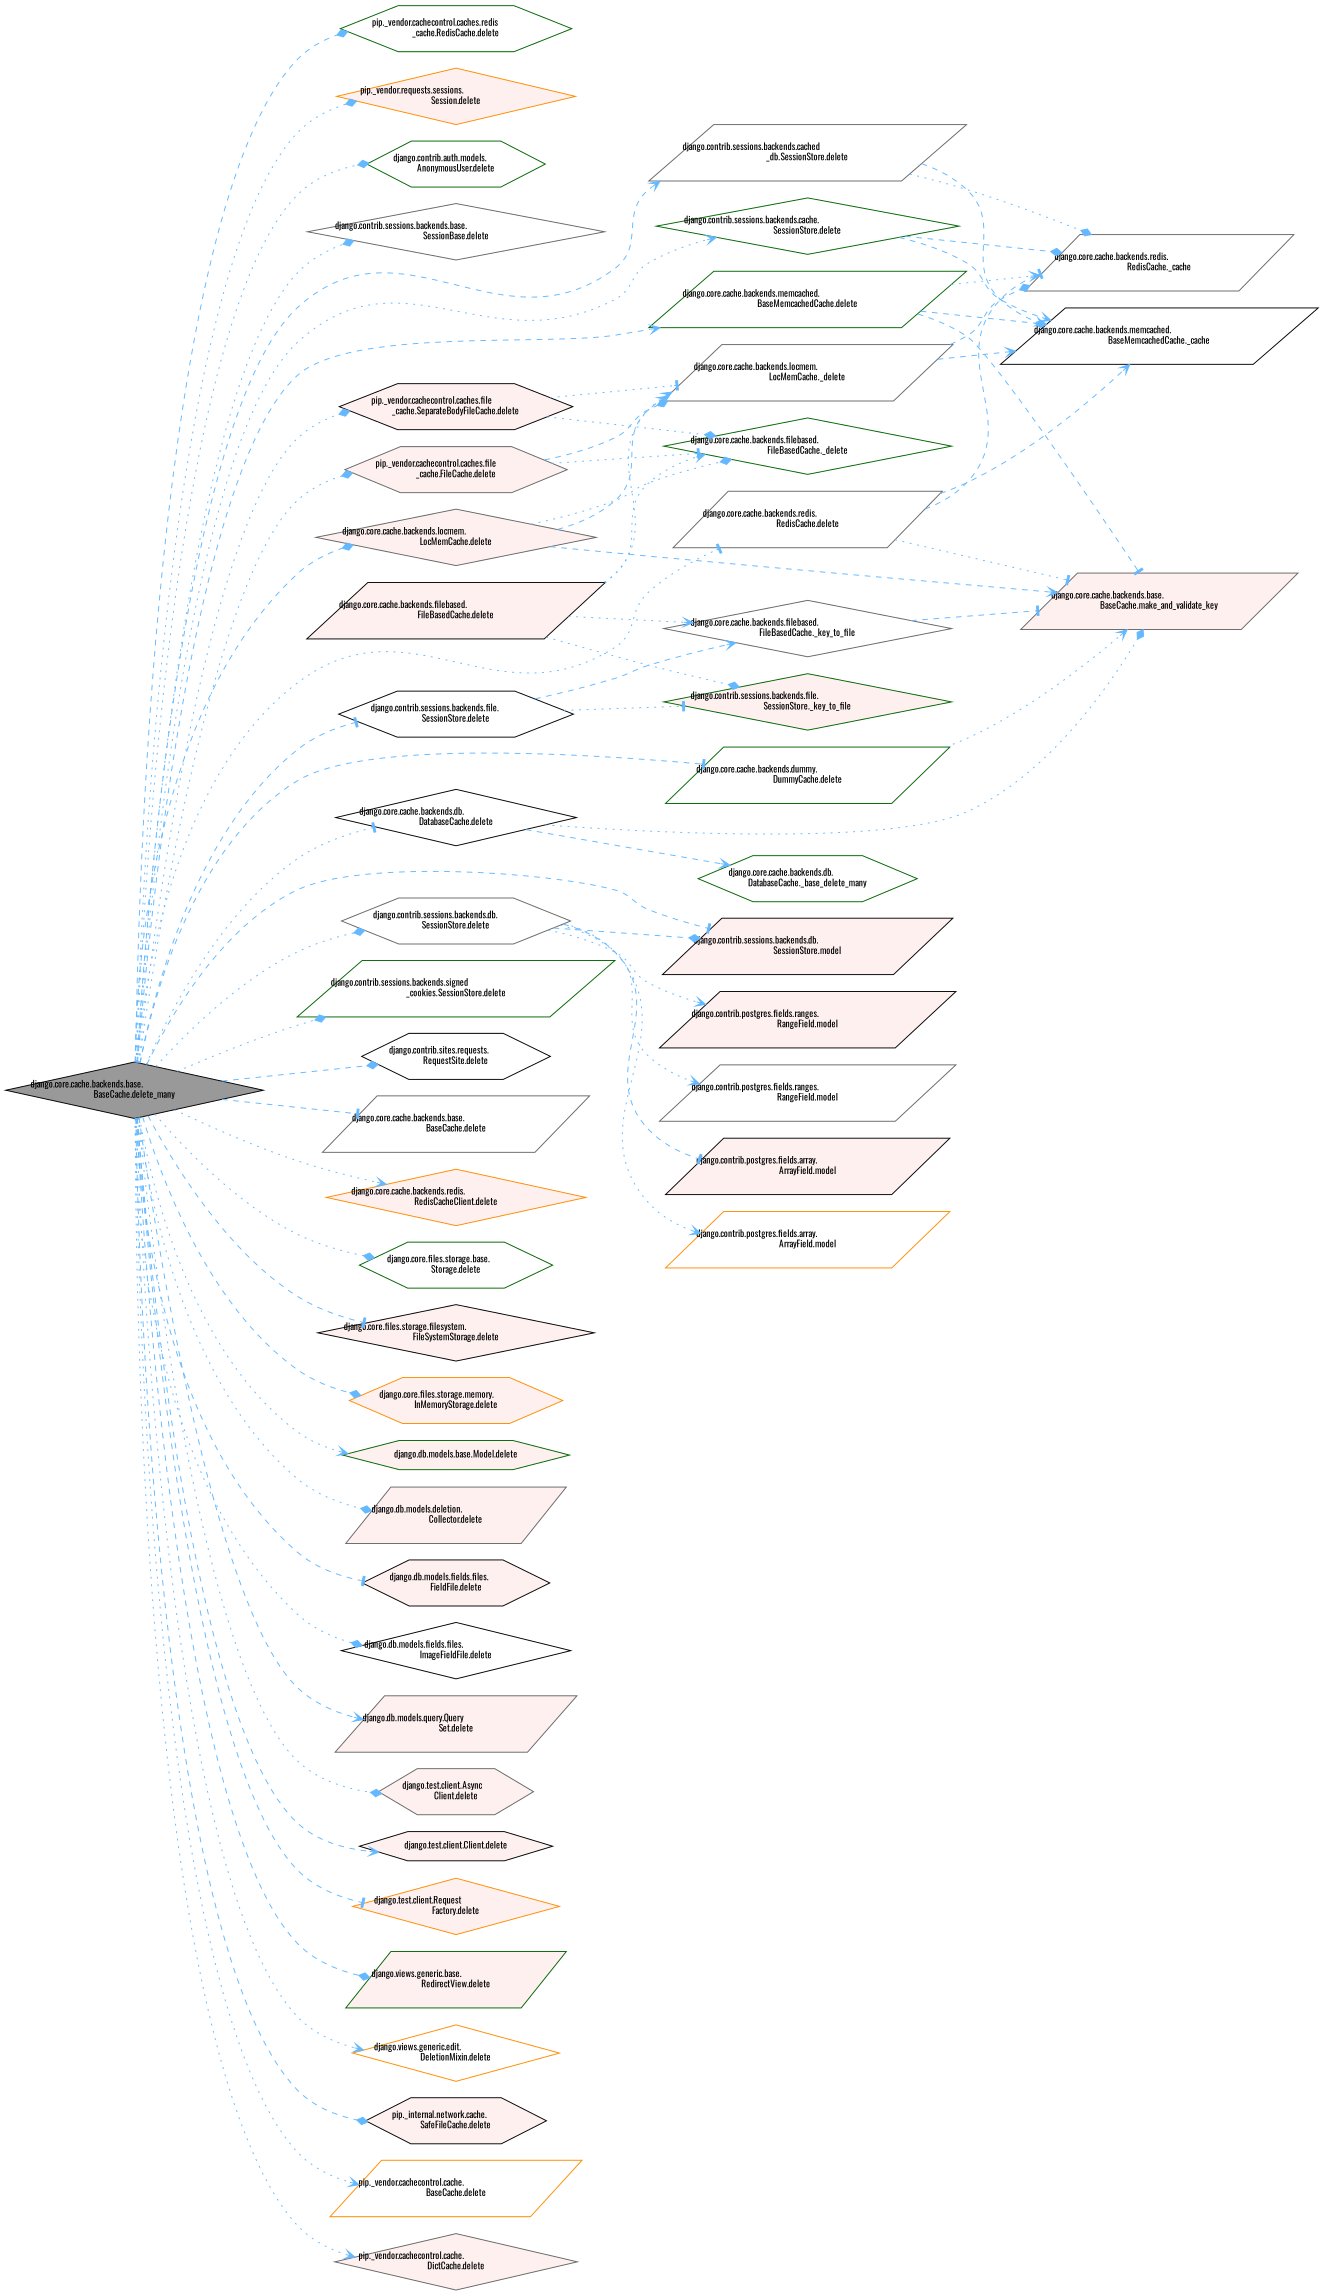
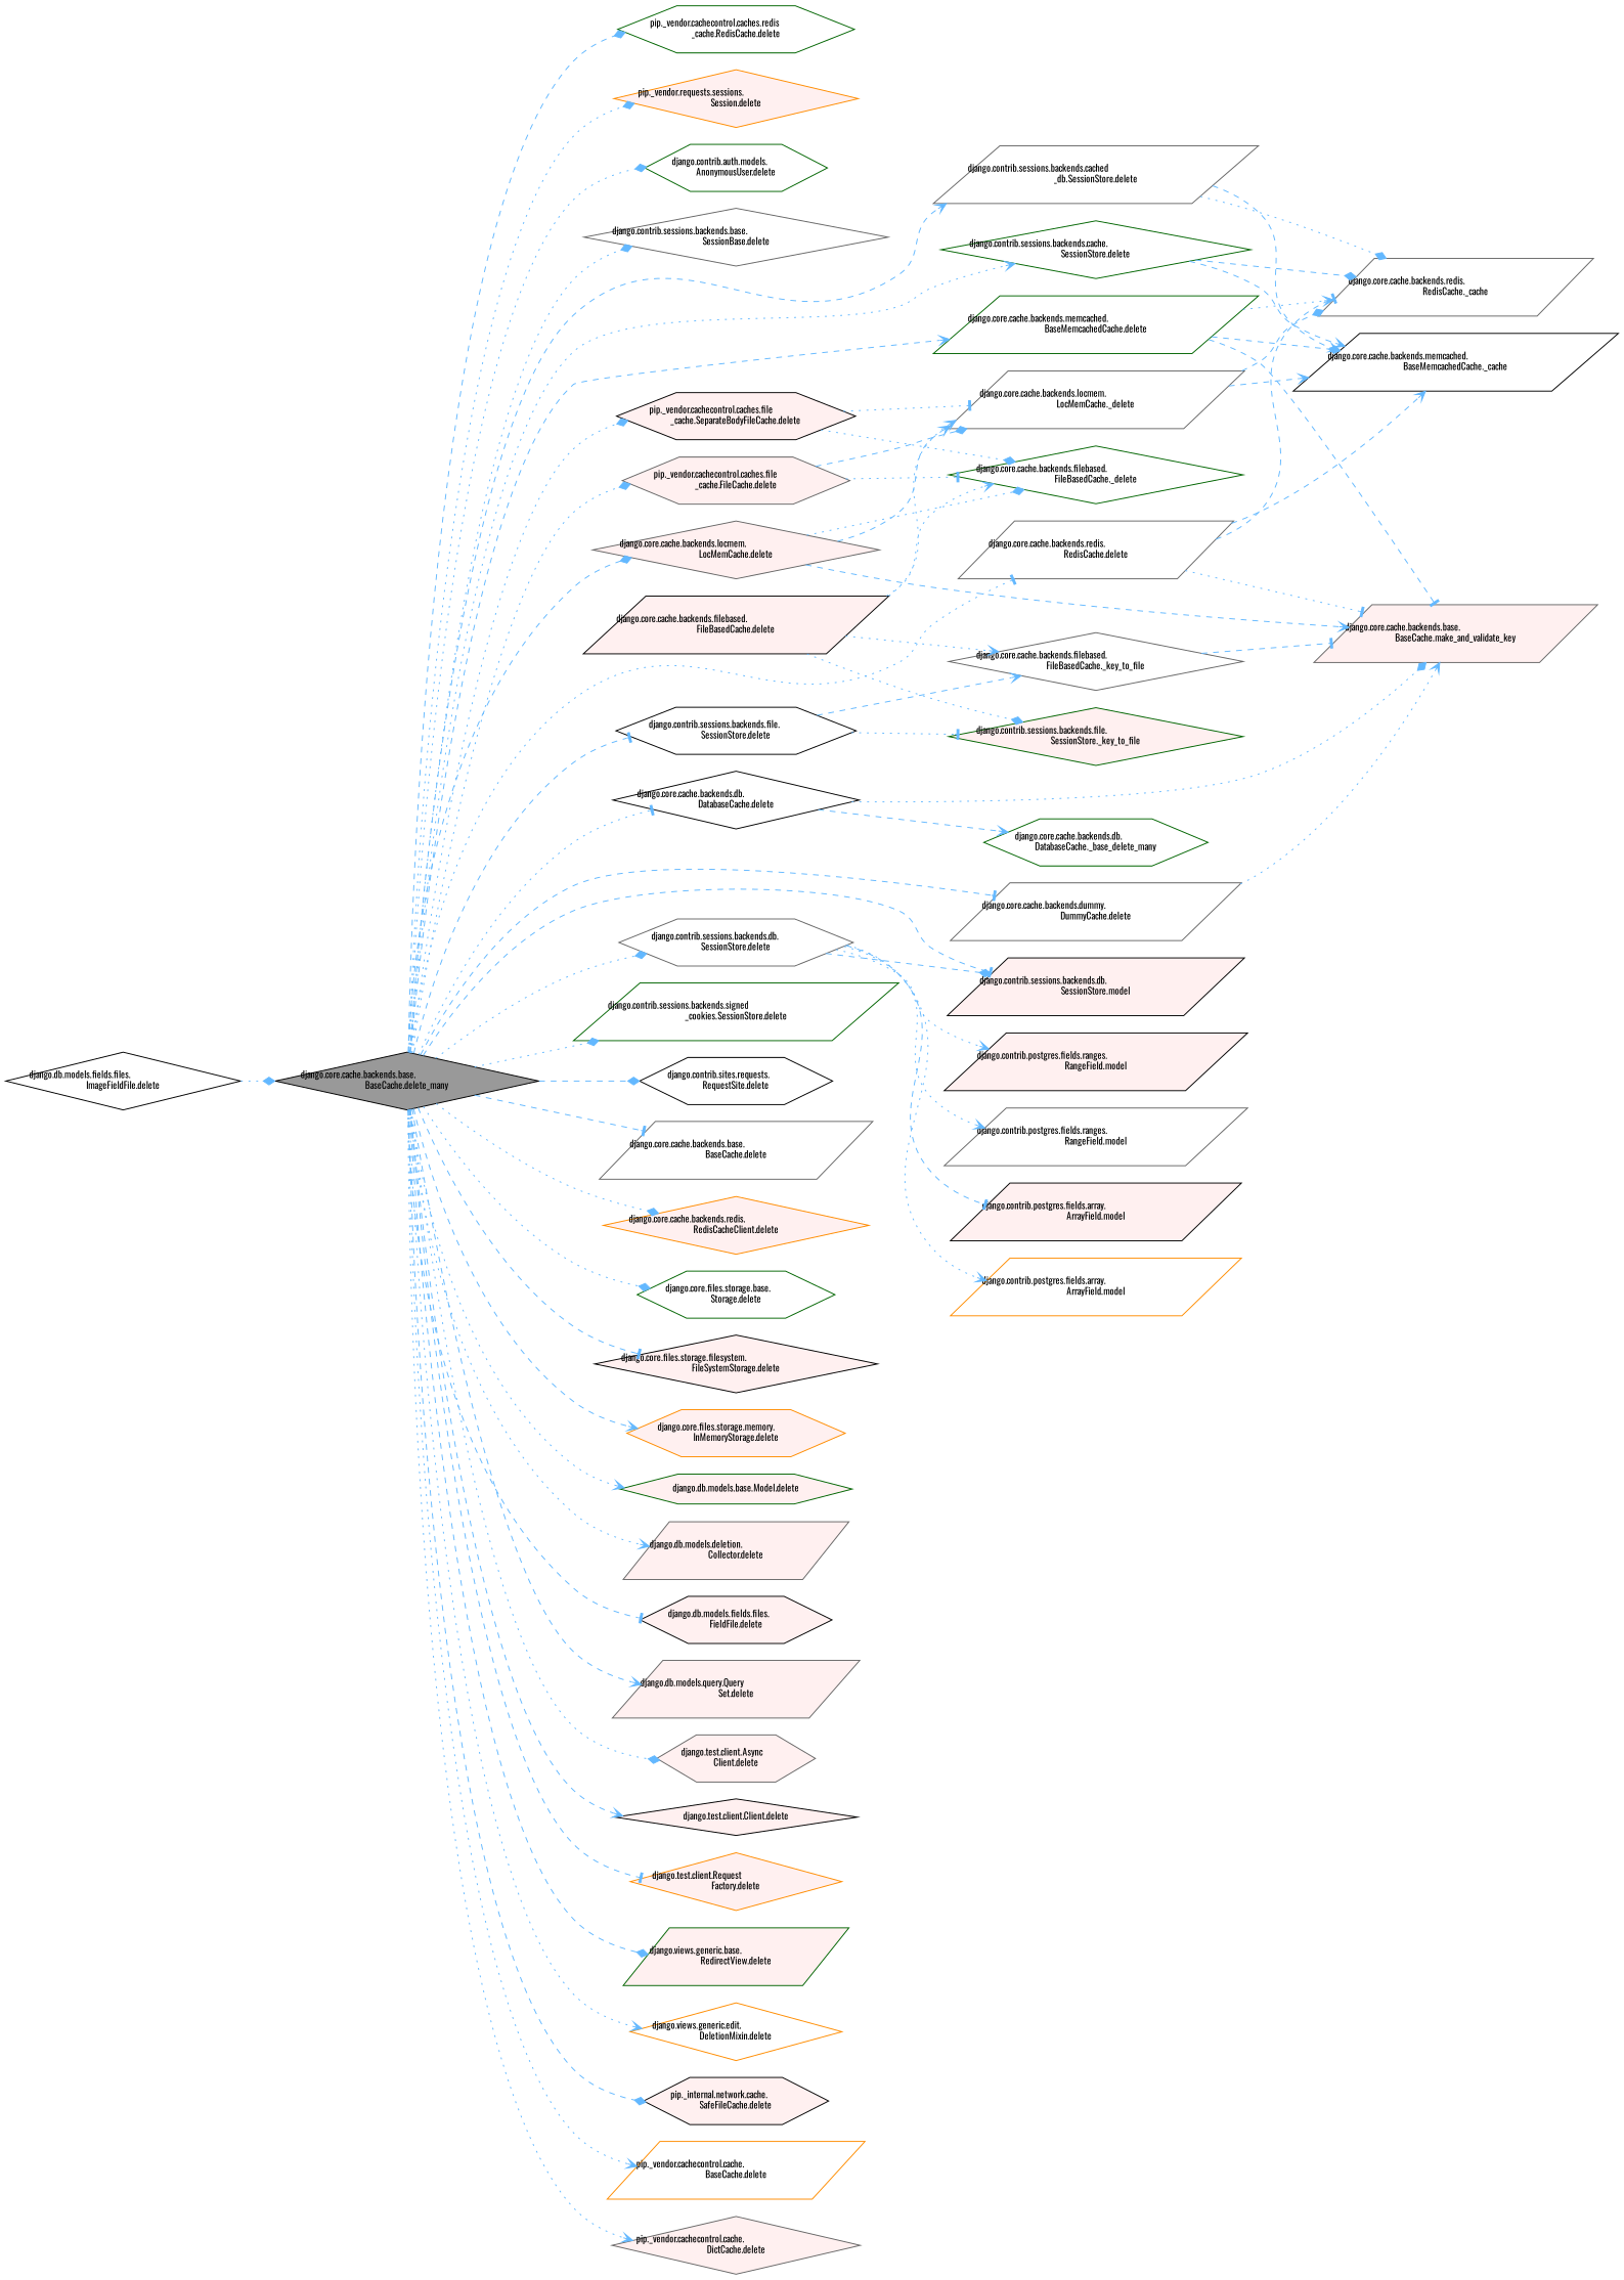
  digraph {
    fontname=Oswald
    rankdir=LR
    node [color=gray40 fillcolor=white fontname=Oswald fontsize=10 shape=parallelogram style=filled]
    edge [arrowhead=diamond color=steelblue1 fontname=Oswald fontsize=10 labelfontname=Helvetica labelfontsize=10 style=dotted]
    n1 [color=black fillcolor=grey60 fontcolor=black height=0.2 label="django.core.cache.backends.base.\lBaseCache.delete_many" shape=diamond width=0.4]
    n2 [color=darkgreen height=0.2 label="django.contrib.auth.models.\lAnonymousUser.delete" shape=hexagon width=0.4]
    n3 [height=0.2 label="django.contrib.sessions.backends.base.\lSessionBase.delete" shape=diamond width=0.4]
    n4 [color=darkgreen height=0.2 label="django.contrib.sessions.backends.cache.\lSessionStore.delete" shape=diamond width=0.4]
    n5 [height=0.2 label="django.contrib.sessions.backends.cached\l_db.SessionStore.delete" width=0.4]
    n6 [height=0.2 label="django.contrib.sessions.backends.db.\lSessionStore.delete" shape=hexagon width=0.4]
    n7 [color=black height=0.2 label="django.contrib.sessions.backends.file.\lSessionStore.delete" shape=hexagon width=0.4]
    n8 [color=darkgreen height=0.2 label="django.contrib.sessions.backends.signed\l_cookies.SessionStore.delete" width=0.4]
    n9 [color=black height=0.2 label="django.contrib.sites.requests.\lRequestSite.delete" shape=hexagon width=0.4]
    n10 [height=0.2 label="django.core.cache.backends.base.\lBaseCache.delete" width=0.4]
    n11 [color=black height=0.2 label="django.core.cache.backends.db.\lDatabaseCache.delete" shape=diamond width=0.4]
-   n12 [color=darkgreen height=0.2 label="django.core.cache.backends.dummy.\lDummyCache.delete" width=0.4]
+   n12 [height=0.2 label="django.core.cache.backends.dummy.\lDummyCache.delete" width=0.4]
    n13 [fillcolor="#FFF0F0" height=0.2 label="django.core.cache.backends.locmem.\lLocMemCache.delete" shape=diamond width=0.4]
    n14 [color=darkgreen height=0.2 label="django.core.cache.backends.memcached.\lBaseMemcachedCache.delete" width=0.4]
    n15 [height=0.2 label="django.core.cache.backends.redis.\lRedisCache.delete" width=0.4]
    n16 [color=darkorange fillcolor="#FFF0F0" height=0.2 label="django.core.cache.backends.redis.\lRedisCacheClient.delete" shape=diamond width=0.4]
    n17 [color=darkgreen height=0.2 label="django.core.files.storage.base.\lStorage.delete" shape=hexagon width=0.4]
    n18 [color=black fillcolor="#FFF0F0" height=0.2 label="django.core.files.storage.filesystem.\lFileSystemStorage.delete" shape=diamond width=0.4]
    n19 [color=darkorange fillcolor="#FFF0F0" height=0.2 label="django.core.files.storage.memory.\lInMemoryStorage.delete" shape=hexagon width=0.4]
    n20 [color=darkgreen fillcolor="#FFF0F0" height=0.2 label="django.db.models.base.Model.delete" shape=hexagon width=0.4]
    n21 [fillcolor="#FFF0F0" height=0.2 label="django.db.models.deletion.\lCollector.delete" width=0.4]
    n22 [color=black fillcolor="#FFF0F0" height=0.2 label="django.db.models.fields.files.\lFieldFile.delete" shape=hexagon width=0.4]
    n23 [color=black height=0.2 label="django.db.models.fields.files.\lImageFieldFile.delete" shape=diamond width=0.4]
    n24 [fillcolor="#FFF0F0" height=0.2 label="django.db.models.query.Query\lSet.delete" width=0.4]
    n25 [fillcolor="#FFF0F0" height=0.2 label="django.test.client.Async\lClient.delete" shape=hexagon width=0.4]
-   n26 [color=black fillcolor="#FFF0F0" height=0.2 label="django.test.client.Client.delete" shape=hexagon width=0.4]
+   n26 [color=black fillcolor="#FFF0F0" height=0.2 label="django.test.client.Client.delete" shape=diamond width=0.4]
    n27 [color=darkorange fillcolor="#FFF0F0" height=0.2 label="django.test.client.Request\lFactory.delete" shape=diamond width=0.4]
    n28 [color=darkgreen fillcolor="#FFF0F0" height=0.2 label="django.views.generic.base.\lRedirectView.delete" width=0.4]
    n29 [color=darkorange height=0.2 label="django.views.generic.edit.\lDeletionMixin.delete" shape=diamond width=0.4]
    n30 [color=black fillcolor="#FFF0F0" height=0.2 label="pip._internal.network.cache.\lSafeFileCache.delete" shape=hexagon width=0.4]
    n31 [color=darkorange height=0.2 label="pip._vendor.cachecontrol.cache.\lBaseCache.delete" width=0.4]
    n32 [fillcolor="#FFF0F0" height=0.2 label="pip._vendor.cachecontrol.cache.\lDictCache.delete" shape=diamond width=0.4]
    n33 [fillcolor="#FFF0F0" height=0.2 label="pip._vendor.cachecontrol.caches.file\l_cache.FileCache.delete" shape=hexagon width=0.4]
    n34 [color=black fillcolor="#FFF0F0" height=0.2 label="pip._vendor.cachecontrol.caches.file\l_cache.SeparateBodyFileCache.delete" shape=hexagon width=0.4]
    n35 [color=darkgreen height=0.2 label="pip._vendor.cachecontrol.caches.redis\l_cache.RedisCache.delete" shape=hexagon width=0.4]
    n36 [color=darkorange fillcolor="#FFF0F0" height=0.2 label="pip._vendor.requests.sessions.\lSession.delete" shape=diamond width=0.4]
    n37 [color=black fillcolor="#FFF0F0" height=0.2 label="django.contrib.sessions.backends.db.\lSessionStore.model" width=0.4]
    n38 [color=black height=0.2 label="django.core.cache.backends.memcached.\lBaseMemcachedCache._cache" width=0.4]
    n39 [height=0.2 label="django.core.cache.backends.redis.\lRedisCache._cache" width=0.4]
    n40 [color=black fillcolor="#FFF0F0" height=0.2 label="django.contrib.postgres.fields.array.\lArrayField.model" width=0.4]
    n41 [color=darkorange height=0.2 label="django.contrib.postgres.fields.array.\lArrayField.model" width=0.4]
    n42 [color=black fillcolor="#FFF0F0" height=0.2 label="django.contrib.postgres.fields.ranges.\lRangeField.model" width=0.4]
    n43 [height=0.2 label="django.contrib.postgres.fields.ranges.\lRangeField.model" width=0.4]
    n44 [color=darkgreen fillcolor="#FFF0F0" height=0.2 label="django.contrib.sessions.backends.file.\lSessionStore._key_to_file" shape=diamond width=0.4]
    n45 [height=0.2 label="django.core.cache.backends.filebased.\lFileBasedCache._key_to_file" shape=diamond width=0.4]
    n46 [fillcolor="#FFF0F0" height=0.2 label="django.core.cache.backends.base.\lBaseCache.make_and_validate_key" width=0.4]
    n47 [color=darkgreen height=0.2 label="django.core.cache.backends.db.\lDatabaseCache._base_delete_many" shape=hexagon width=0.4]
    n48 [color=black fillcolor="#FFF0F0" height=0.2 label="django.core.cache.backends.filebased.\lFileBasedCache.delete" width=0.4]
    n49 [color=darkgreen height=0.2 label="django.core.cache.backends.filebased.\lFileBasedCache._delete" shape=diamond width=0.4]
    n50 [height=0.2 label="django.core.cache.backends.locmem.\lLocMemCache._delete" width=0.4]
    n1 -> n2
    n1 -> n3
    n1 -> n4 [arrowhead=vee]
    n1 -> n5 [arrowhead=vee style=dashed]
    n1 -> n6
    n1 -> n7 [arrowhead=tee style=dashed]
    n1 -> n8
    n1 -> n9 [style=dashed]
    n1 -> n10 [arrowhead=tee style=dashed]
    n1 -> n11 [arrowhead=tee]
    n1 -> n12 [arrowhead=tee style=dashed]
    n1 -> n13 [style=dashed]
    n1 -> n14 [arrowhead=vee style=dashed]
    n1 -> n15 [arrowhead=tee]
-   n1 -> n16 [arrowhead=vee]
+   n1 -> n16
    n1 -> n17
    n1 -> n18 [arrowhead=tee style=dashed]
-   n1 -> n19 [style=dashed]
+   n1 -> n19 [arrowhead=vee style=dashed]
    n1 -> n20 [arrowhead=vee]
-   n1 -> n21
+   n1 -> n21 [arrowhead=vee]
    n1 -> n22 [arrowhead=tee style=dashed]
-   n1 -> n23
+   n23 -> n1
    n1 -> n24 [arrowhead=vee style=dashed]
    n1 -> n25
    n1 -> n26 [arrowhead=vee style=dashed]
    n1 -> n27 [arrowhead=tee style=dashed]
    n1 -> n28 [style=dashed]
    n1 -> n29 [arrowhead=vee]
    n1 -> n30 [style=dashed]
    n1 -> n31 [arrowhead=vee]
    n1 -> n32 [arrowhead=vee]
    n1 -> n33
    n1 -> n34
    n1 -> n35 [style=dashed]
    n1 -> n36
    n1 -> n37 [arrowhead=tee style=dashed]
    n4 -> n38 [arrowhead=vee style=dashed]
    n4 -> n39 [style=dashed]
    n5 -> n38 [arrowhead=vee style=dashed]
    n5 -> n39
    n6 -> n37 [style=dashed]
    n6 -> n40 [arrowhead=tee style=dashed]
    n6 -> n41 [arrowhead=vee]
    n6 -> n42 [arrowhead=vee]
    n6 -> n43 [arrowhead=vee]
    n7 -> n44 [arrowhead=tee]
    n7 -> n45 [arrowhead=vee style=dashed]
    n11 -> n46
    n11 -> n47 [arrowhead=vee style=dashed]
    n12 -> n46 [arrowhead=vee]
    n13 -> n46 [arrowhead=vee style=dashed]
    n13 -> n49
    n13 -> n50 [arrowhead=vee style=dashed]
    n14 -> n38 [style=dashed]
    n14 -> n39 [arrowhead=vee]
    n14 -> n46 [arrowhead=tee style=dashed]
    n15 -> n38 [arrowhead=vee style=dashed]
    n15 -> n39 [arrowhead=tee style=dashed]
    n15 -> n46 [arrowhead=tee]
    n33 -> n49 [arrowhead=tee]
    n33 -> n50 [style=dashed]
    n34 -> n49
    n34 -> n50 [arrowhead=tee]
    n45 -> n46 [arrowhead=tee style=dashed]
    n48 -> n44
    n48 -> n45 [arrowhead=vee]
    n48 -> n49 [arrowhead=vee]
    n48 -> n50 [arrowhead=vee]
    n50 -> n38 [arrowhead=vee style=dashed]
    n50 -> n39 [style=dashed]
  }
